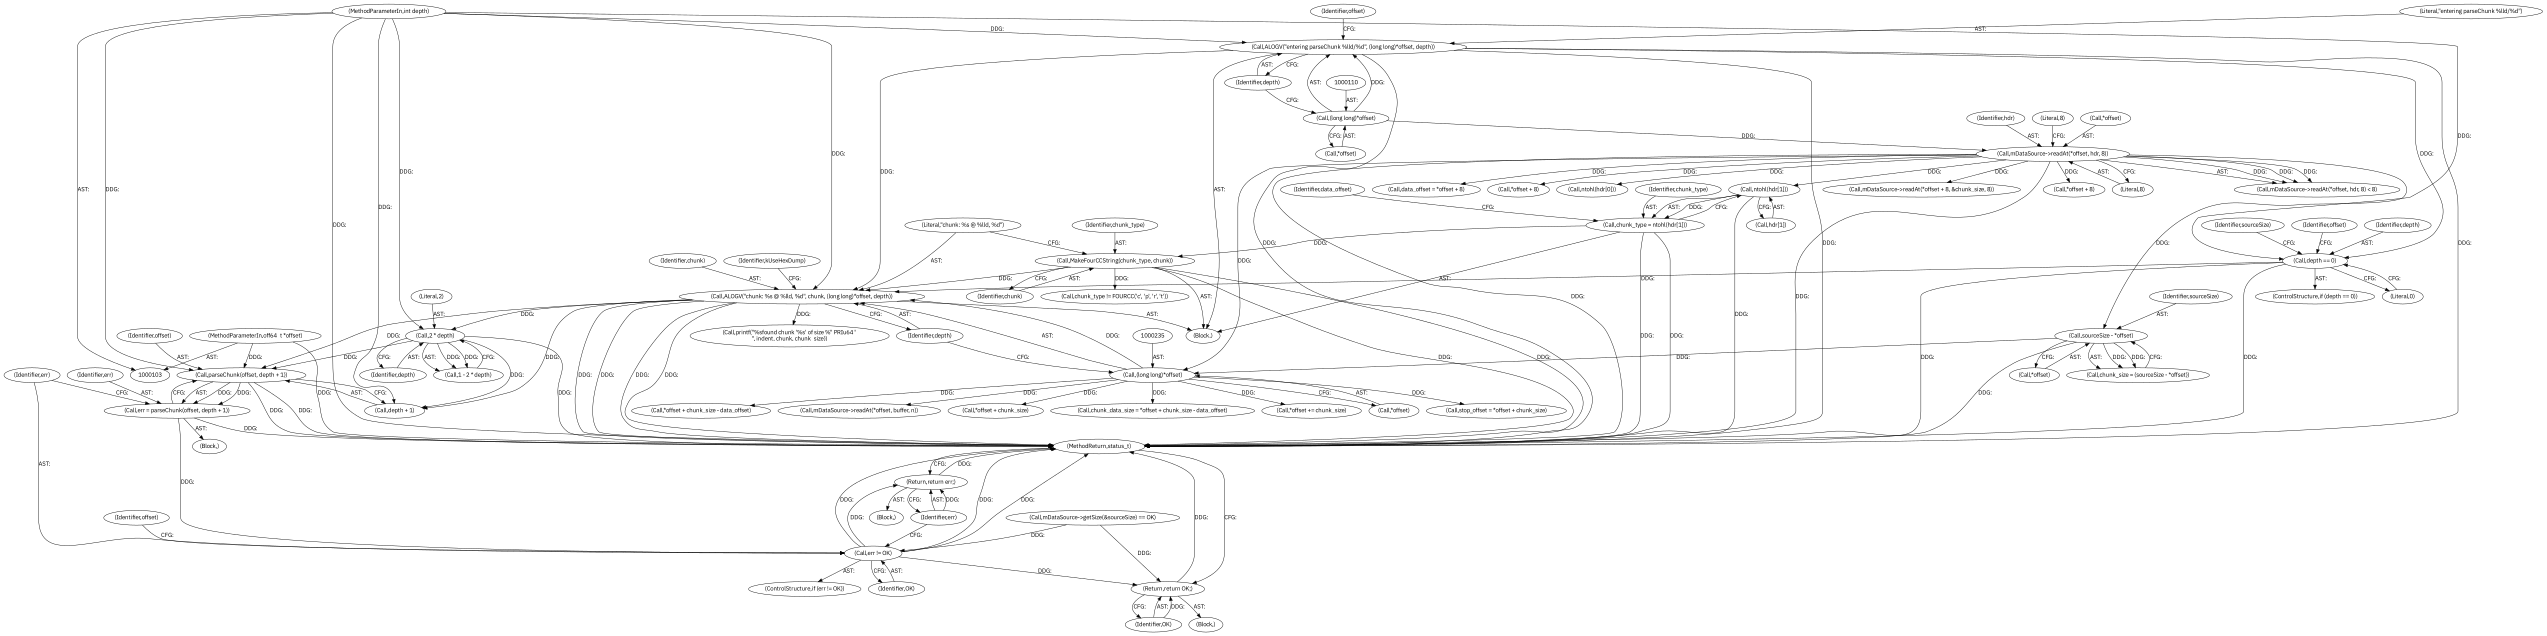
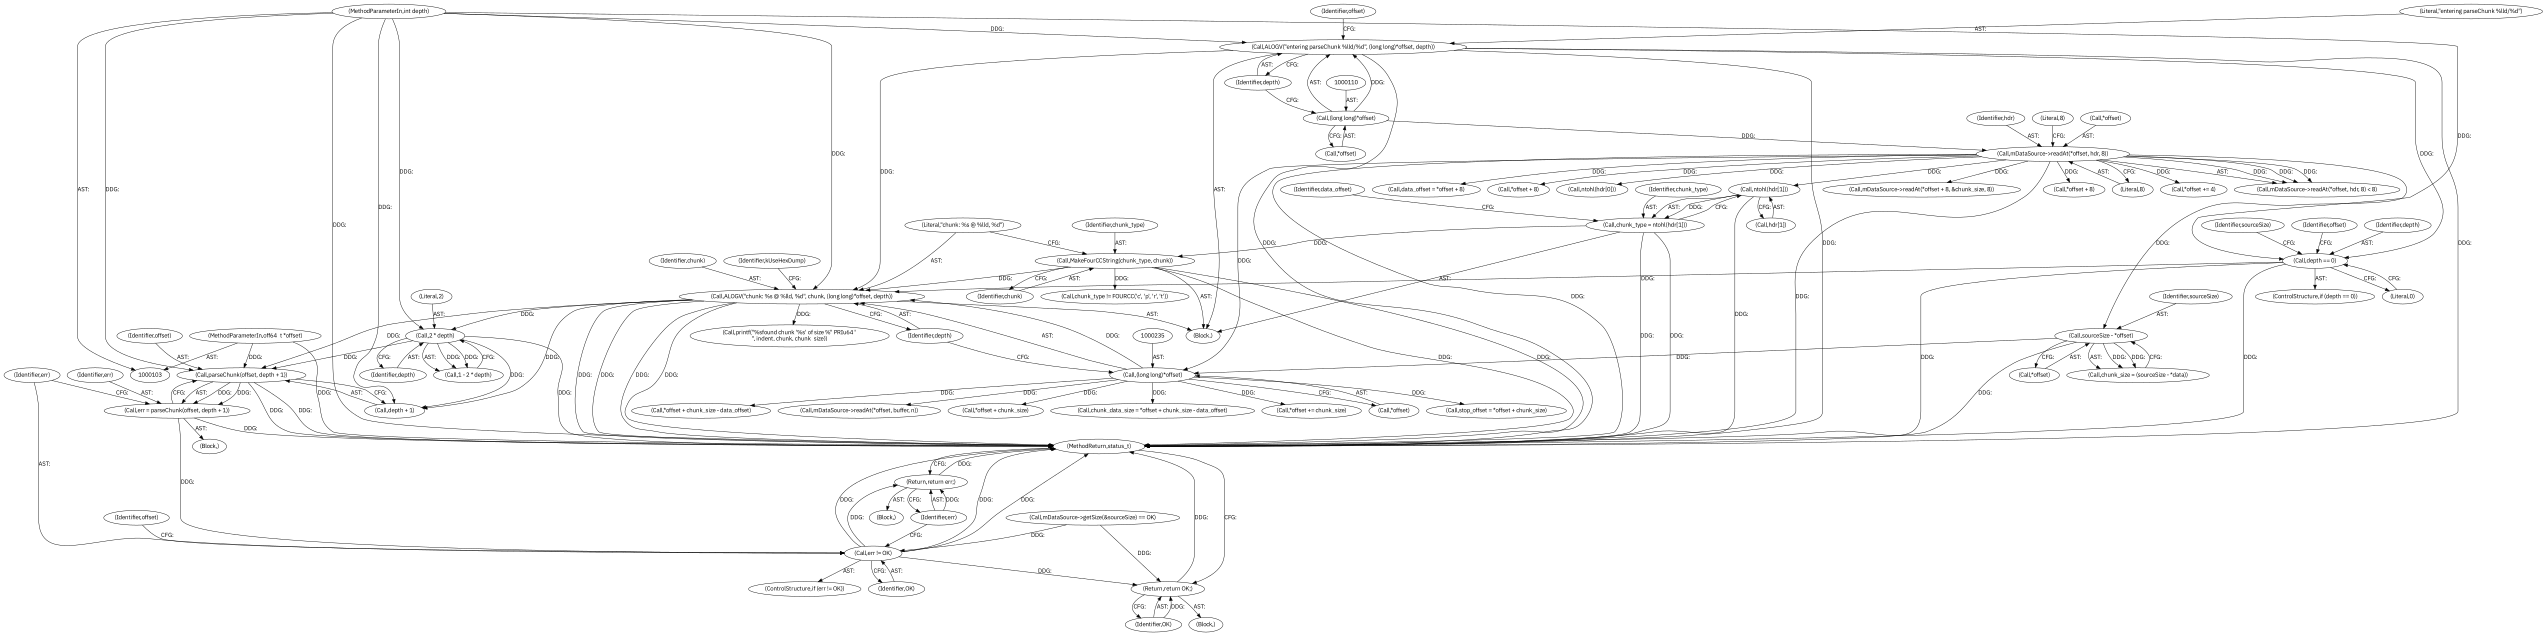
  digraph {
    fontname="IBM Plex Sans"
    node [fontname="IBM Plex Sans"]
    edge [fontname="IBM Plex Sans"]
    n1 [label="(Call,parseChunk(offset, depth + 1))"]
    n2 [label="(Call,err = parseChunk(offset, depth + 1))"]
    n3 [label="(Call,depth + 1)"]
    n4 [label="(MethodReturn,status_t)"]
    n5 [label="(Call,err != OK)"]
    n6 [label="(Block,)"]
    n7 [label="(Return,return err;)"]
    n8 [label="(Return,return OK;)"]
    n9 [label="(MethodParameterIn,off64_t *offset)"]
    1000103
    n11 [label="(Call,2 * depth)"]
    n12 [label="(Call,1 - 2 * depth)"]
    n13 [label="(Identifier,depth)"]
    n14 [label="(Call,ALOGV(\"chunk: %s @ %lld, %d\", chunk, (long long)*offset, depth))"]
    n15 [label="(Identifier,depth)"]
    n16 [label="(Call,printf(\"%sfound chunk '%s' of size %\" PRIu64 \"\n\", indent, chunk, chunk_size))"]
    n17 [label="(Block,)"]
    n18 [label="(Call,(long long)*offset)"]
    n19 [label="(Call,MakeFourCCString(chunk_type, chunk))"]
    n20 [label="(Identifier,chunk)"]
    n21 [label="(Call,chunk_type != FOURCC('c', 'p', 'r', 't'))"]
    n22 [label="(Call,chunk_type = ntohl(hdr[1]))"]
    n23 [label="(Call,ntohl(hdr[1]))"]
    n24 [label="(Call,hdr[1])"]
    n25 [label="(Call,mDataSource->readAt(*offset, hdr, 8))"]
    n26 [label="(Call,sourceSize - *offset)"]
    n27 [label="(Call,ntohl(hdr[0]))"]
    n28 [label="(Call,mDataSource->readAt(*offset + 8, &chunk_size, 8))"]
    n29 [label="(Call,mDataSource->readAt(*offset, hdr, 8) < 8)"]
    n30 [label="(Call,*offset + 8)"]
+   n31 [label="(Call,*offset += 4)"]
    n32 [label="(Literal,8)"]
    n33 [label="(Call,data_offset = *offset + 8)"]
    n34 [label="(Call,*offset + 8)"]
    n35 [label="(Call,mDataSource->readAt(*offset, buffer, n))"]
    n36 [label="(Call,*offset)"]
    n37 [label="(Call,*offset + chunk_size)"]
    n38 [label="(Call,chunk_data_size = *offset + chunk_size - data_offset)"]
    n39 [label="(Call,*offset += chunk_size)"]
    n40 [label="(Call,stop_offset = *offset + chunk_size)"]
    n41 [label="(Call,*offset + chunk_size - data_offset)"]
    n42 [label="(Call,*offset)"]
-   n43 [label="(Call,chunk_size = (sourceSize - *offset))"]
+   n43 [label="(Call,chunk_size = (sourceSize - *data))"]
    n44 [label="(Call,(long long)*offset)"]
    n45 [label="(Call,ALOGV(\"entering parseChunk %lld/%d\", (long long)*offset, depth))"]
    n46 [label="(Call,*offset)"]
    n47 [label="(Call,depth == 0)"]
    n48 [label="(Identifier,depth)"]
    n49 [label="(Literal,0)"]
    n50 [label="(ControlStructure,if (depth == 0))"]
    n51 [label="(MethodParameterIn,int depth)"]
    n52 [label="(ControlStructure,if (err != OK))"]
    n53 [label="(Identifier,OK)"]
    n54 [label="(Block,)"]
    n55 [label="(Identifier,err)"]
    n56 [label="(Identifier,OK)"]
    n57 [label="(Block,)"]
    n58 [label="(Literal,2)"]
    n59 [label="(Identifier,offset)"]
    n60 [label="(Identifier,chunk)"]
    n61 [label="(Identifier,data_offset)"]
    n62 [label="(Identifier,offset)"]
    n63 [label="(Identifier,kUseHexDump)"]
    n64 [label="(Call,mDataSource->getSize(&sourceSize) == OK)"]
    n65 [label="(Identifier,sourceSize)"]
    n66 [label="(Identifier,offset)"]
    n67 [label="(Identifier,depth)"]
    n68 [label="(Literal,8)"]
    n69 [label="(Identifier,chunk_type)"]
    n70 [label="(Call,*offset)"]
    n71 [label="(Identifier,offset)"]
    n72 [label="(Identifier,err)"]
    n73 [label="(Identifier,sourceSize)"]
    n74 [label="(Identifier,chunk_type)"]
    n75 [label="(Identifier,hdr)"]
    n76 [label="(Literal,\"entering parseChunk %lld/%d\")"]
    n77 [label="(Identifier,err)"]
    n78 [label="(Literal,\"chunk: %s @ %lld, %d\")"]
    1000110
    1000235
    n1 -> n2 [label="AST: "]
    n1 -> n2 [label="DDG: "]
    n1 -> n2 [label="DDG: "]
    n1 -> n3 [label="CFG: "]
    n1 -> n4 [label="DDG: "]
    n1 -> n4 [label="DDG: "]
    n2 -> n1 [label="CFG: "]
    n2 -> n4 [label="DDG: "]
    n2 -> n5 [label="DDG: "]
    n2 -> n6 [label="AST: "]
    n3 -> n1 [label="AST: "]
    n4 -> n7 [label="CFG: "]
    n4 -> n8 [label="CFG: "]
    n5 -> n4 [label="DDG: "]
    n5 -> n4 [label="DDG: "]
    n5 -> n4 [label="DDG: "]
    n5 -> n7 [label="DDG: "]
    n5 -> n8 [label="DDG: "]
    n5 -> n52 [label="AST: "]
    n5 -> n53 [label="CFG: "]
    n7 -> n4 [label="DDG: "]
    n7 -> n54 [label="AST: "]
    n7 -> n55 [label="CFG: "]
    n8 -> n4 [label="DDG: "]
    n8 -> n56 [label="CFG: "]
    n8 -> n57 [label="AST: "]
    n9 -> n1 [label="DDG: "]
    n9 -> n4 [label="DDG: "]
    n9 -> 1000103 [label="AST: "]
    n11 -> n1 [label="DDG: "]
    n11 -> n3 [label="DDG: "]
    n11 -> n4 [label="DDG: "]
    n11 -> n12 [label="AST: "]
    n11 -> n12 [label="DDG: "]
    n11 -> n12 [label="DDG: "]
    n11 -> n13 [label="CFG: "]
    n12 -> n11 [label="CFG: "]
    n13 -> n11 [label="AST: "]
    n14 -> n1 [label="DDG: "]
    n14 -> n3 [label="DDG: "]
    n14 -> n4 [label="DDG: "]
    n14 -> n4 [label="DDG: "]
    n14 -> n4 [label="DDG: "]
    n14 -> n4 [label="DDG: "]
    n14 -> n11 [label="DDG: "]
    n14 -> n15 [label="CFG: "]
    n14 -> n16 [label="DDG: "]
    n14 -> n17 [label="AST: "]
    n15 -> n14 [label="AST: "]
    n15 -> n18 [label="CFG: "]
    n18 -> n14 [label="AST: "]
    n18 -> n14 [label="DDG: "]
    n18 -> n35 [label="DDG: "]
    n18 -> n36 [label="CFG: "]
    n18 -> n37 [label="DDG: "]
    n18 -> n38 [label="DDG: "]
    n18 -> n39 [label="DDG: "]
    n18 -> n40 [label="DDG: "]
    n18 -> n41 [label="DDG: "]
    n19 -> n4 [label="DDG: "]
    n19 -> n4 [label="DDG: "]
    n19 -> n14 [label="DDG: "]
    n19 -> n17 [label="AST: "]
    n19 -> n20 [label="CFG: "]
    n19 -> n21 [label="DDG: "]
    n20 -> n19 [label="AST: "]
    n22 -> n4 [label="DDG: "]
    n22 -> n4 [label="DDG: "]
    n22 -> n17 [label="AST: "]
    n22 -> n19 [label="DDG: "]
    n22 -> n23 [label="CFG: "]
    n23 -> n4 [label="DDG: "]
    n23 -> n22 [label="AST: "]
    n23 -> n22 [label="DDG: "]
    n23 -> n24 [label="CFG: "]
    n24 -> n23 [label="AST: "]
    n25 -> n4 [label="DDG: "]
    n25 -> n4 [label="DDG: "]
    n25 -> n18 [label="DDG: "]
    n25 -> n23 [label="DDG: "]
    n25 -> n26 [label="DDG: "]
    n25 -> n27 [label="DDG: "]
    n25 -> n28 [label="DDG: "]
    n25 -> n29 [label="AST: "]
    n25 -> n29 [label="DDG: "]
    n25 -> n29 [label="DDG: "]
    n25 -> n29 [label="DDG: "]
    n25 -> n30 [label="DDG: "]
+   n25 -> n31 [label="DDG: "]
    n25 -> n32 [label="CFG: "]
    n25 -> n33 [label="DDG: "]
    n25 -> n34 [label="DDG: "]
    n26 -> n4 [label="DDG: "]
    n26 -> n18 [label="DDG: "]
    n26 -> n42 [label="CFG: "]
    n26 -> n43 [label="AST: "]
    n26 -> n43 [label="DDG: "]
    n26 -> n43 [label="DDG: "]
    n32 -> n25 [label="AST: "]
    n36 -> n18 [label="AST: "]
    n42 -> n26 [label="AST: "]
    n43 -> n26 [label="CFG: "]
    n44 -> n25 [label="DDG: "]
    n44 -> n45 [label="AST: "]
    n44 -> n45 [label="DDG: "]
    n44 -> n46 [label="CFG: "]
    n45 -> n4 [label="DDG: "]
    n45 -> n4 [label="DDG: "]
    n45 -> n4 [label="DDG: "]
    n45 -> n14 [label="DDG: "]
    n45 -> n17 [label="AST: "]
    n45 -> n47 [label="DDG: "]
    n45 -> n48 [label="CFG: "]
    n46 -> n44 [label="AST: "]
    n47 -> n4 [label="DDG: "]
    n47 -> n4 [label="DDG: "]
    n47 -> n14 [label="DDG: "]
    n47 -> n49 [label="CFG: "]
    n47 -> n50 [label="AST: "]
    n48 -> n44 [label="CFG: "]
    n48 -> n45 [label="AST: "]
    n49 -> n47 [label="CFG: "]
    n51 -> n1 [label="DDG: "]
    n51 -> n3 [label="DDG: "]
    n51 -> n4 [label="DDG: "]
    n51 -> 1000103 [label="AST: "]
    n51 -> n11 [label="DDG: "]
    n51 -> n14 [label="DDG: "]
    n51 -> n45 [label="DDG: "]
    n51 -> n47 [label="DDG: "]
    n53 -> n5 [label="AST: "]
    n55 -> n5 [label="CFG: "]
    n55 -> n7 [label="AST: "]
    n55 -> n7 [label="DDG: "]
    n56 -> n8 [label="AST: "]
    n56 -> n8 [label="DDG: "]
    n58 -> n11 [label="AST: "]
    n59 -> n5 [label="CFG: "]
    n60 -> n14 [label="AST: "]
    n61 -> n22 [label="CFG: "]
    n62 -> n47 [label="CFG: "]
    n63 -> n14 [label="CFG: "]
    n64 -> n5 [label="DDG: "]
    n64 -> n8 [label="DDG: "]
    n65 -> n26 [label="AST: "]
    n66 -> n45 [label="CFG: "]
    n67 -> n47 [label="AST: "]
    n68 -> n25 [label="CFG: "]
    n69 -> n22 [label="AST: "]
    n70 -> n25 [label="AST: "]
    n71 -> n1 [label="AST: "]
    n72 -> n2 [label="CFG: "]
    n72 -> n5 [label="AST: "]
    n73 -> n47 [label="CFG: "]
    n74 -> n19 [label="AST: "]
    n75 -> n25 [label="AST: "]
    n76 -> n45 [label="AST: "]
    n77 -> n2 [label="AST: "]
    n78 -> n14 [label="AST: "]
    n78 -> n19 [label="CFG: "]
    1000110 -> n44 [label="AST: "]
    1000235 -> n18 [label="AST: "]
  }
